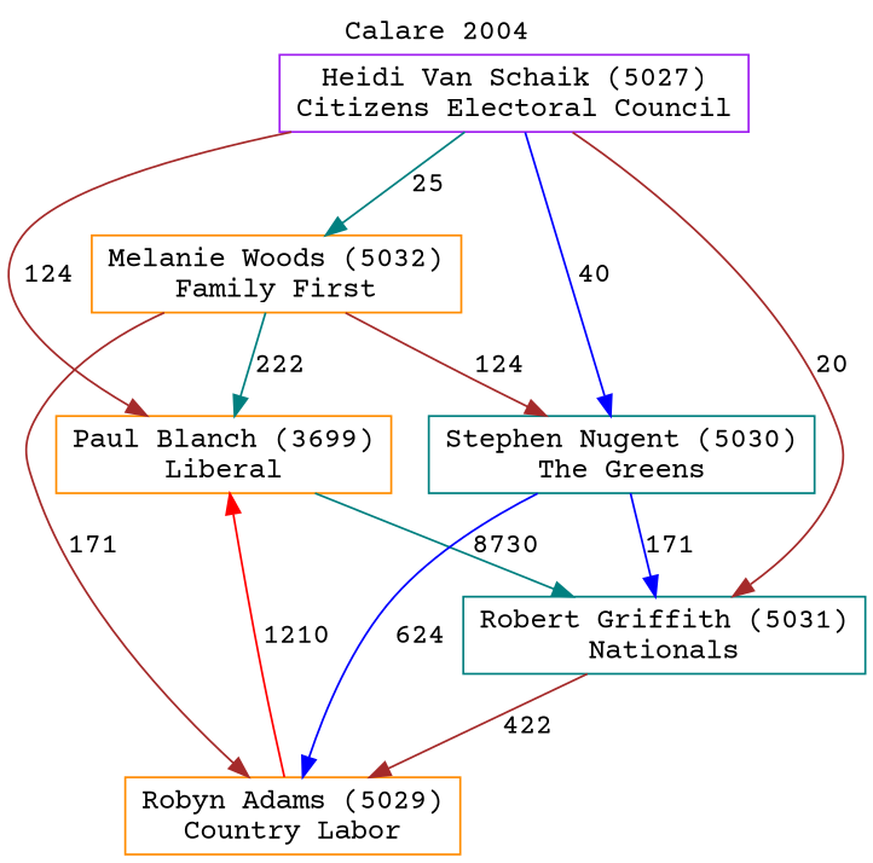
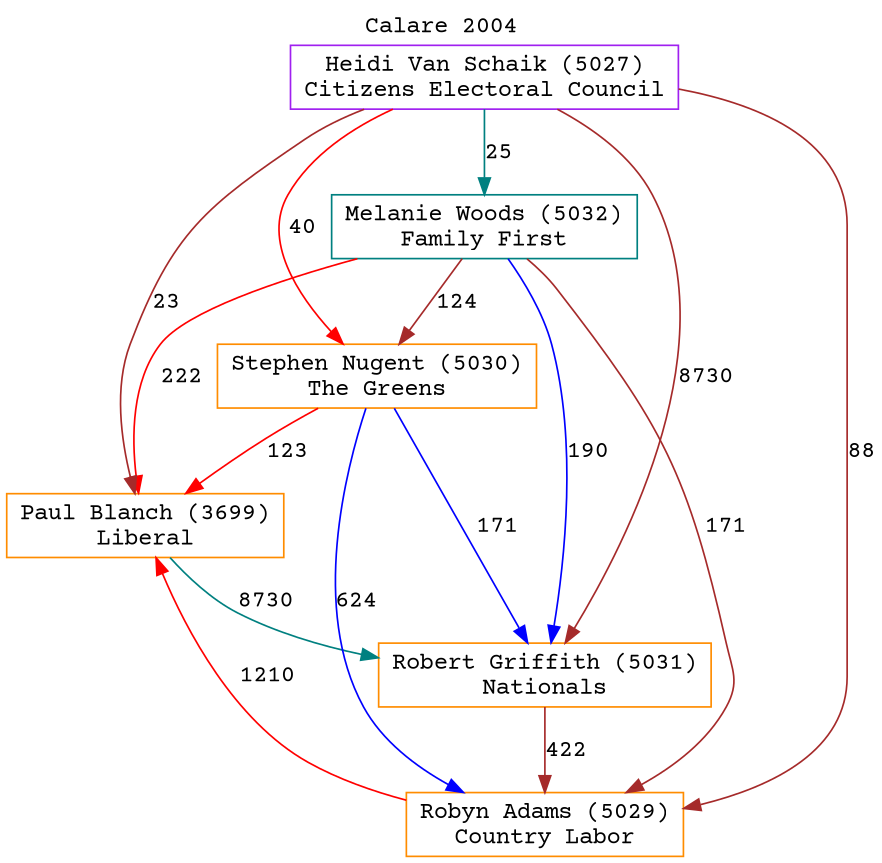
  digraph {
    fontname="Courier Prime"
    label="Calare 2004"
    labelloc=t
    mclimit=10
    node [color=darkorange fontname="Courier Prime" shape=box]
    edge [color=brown fontname="Courier Prime"]
    n1 [label="Paul Blanch (3699)\nLiberal"]
-   n2 [color=teal label="Robert Griffith (5031)\nNationals"]
+   n2 [label="Robert Griffith (5031)\nNationals"]
    n3 [label="Robyn Adams (5029)\nCountry Labor"]
-   n4 [color=teal label="Stephen Nugent (5030)\nThe Greens"]
-   n5 [label="Melanie Woods (5032)\nFamily First"]
+   n4 [label="Stephen Nugent (5030)\nThe Greens"]
+   n5 [color=teal label="Melanie Woods (5032)\nFamily First"]
    n6 [color=purple label="Heidi Van Schaik (5027)\nCitizens Electoral Council"]
    n1 -> n2 [color=teal label=8730]
    n2 -> n3 [label=422]
    n3 -> n1 [color=red label=1210]
+   n4 -> n1 [color=red label=123]
    n4 -> n2 [color=blue label=171]
    n4 -> n3 [color=blue label=624]
-   n5 -> n1 [color=teal label=222]
+   n5 -> n1 [color=red label=222]
+   n5 -> n2 [color=blue label=190]
    n5 -> n3 [label=171]
    n5 -> n4 [label=124]
-   n6 -> n1 [label=124]
-   n6 -> n2 [label=20]
-   n6 -> n4 [color=blue label=40]
+   n6 -> n1 [label=23]
+   n6 -> n2 [label=8730]
+   n6 -> n3 [label=88]
+   n6 -> n4 [color=red label=40]
    n6 -> n5 [color=teal label=25]
  }
